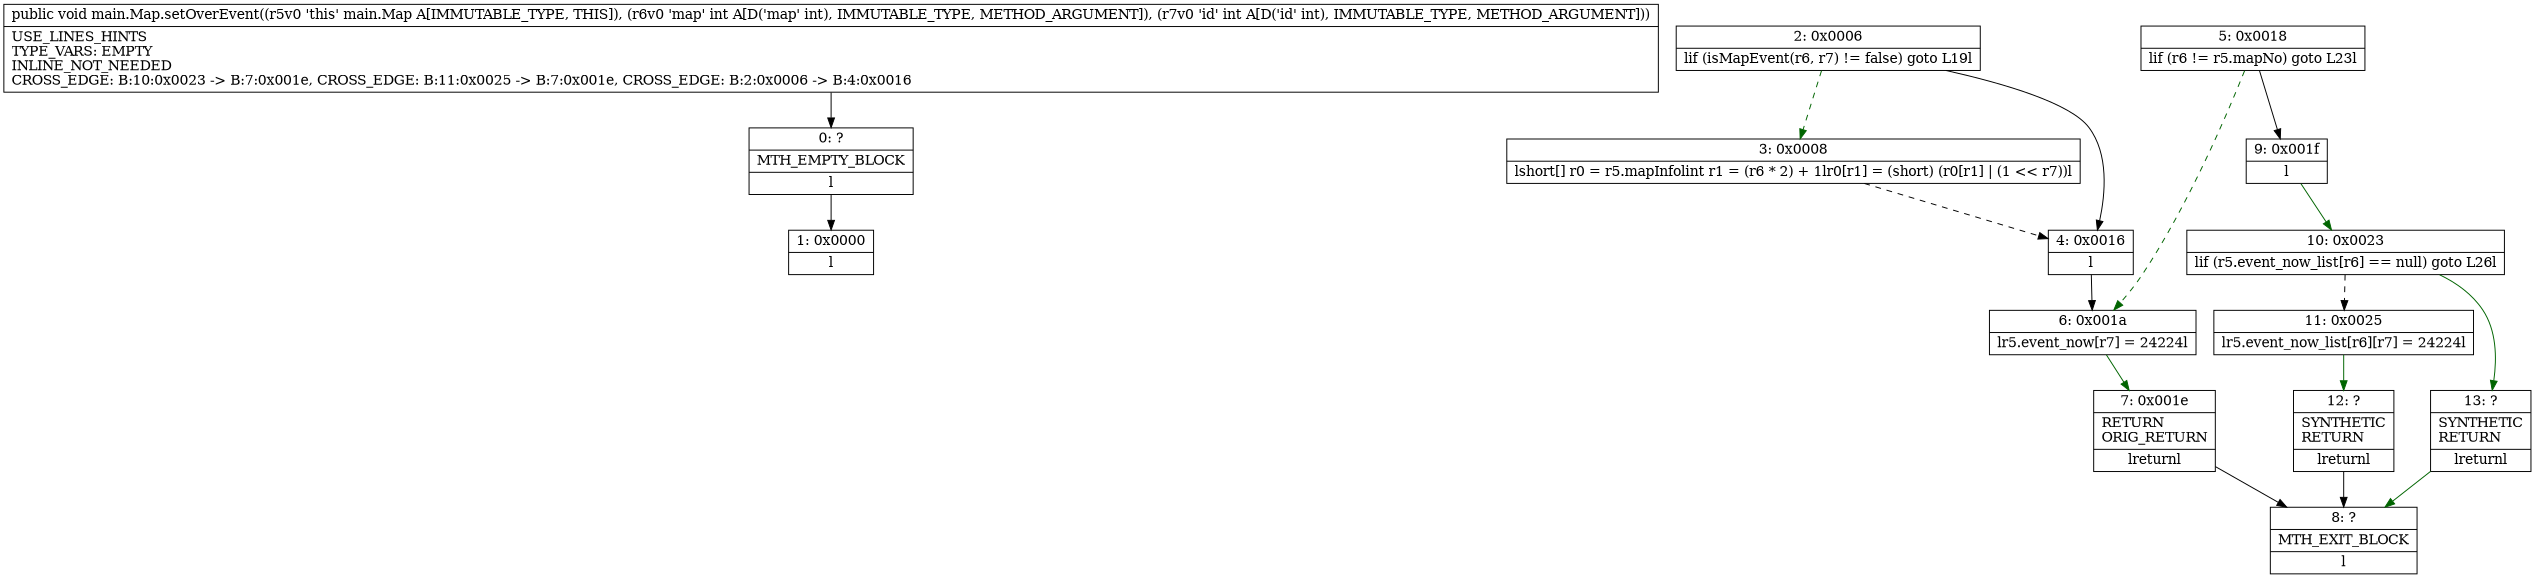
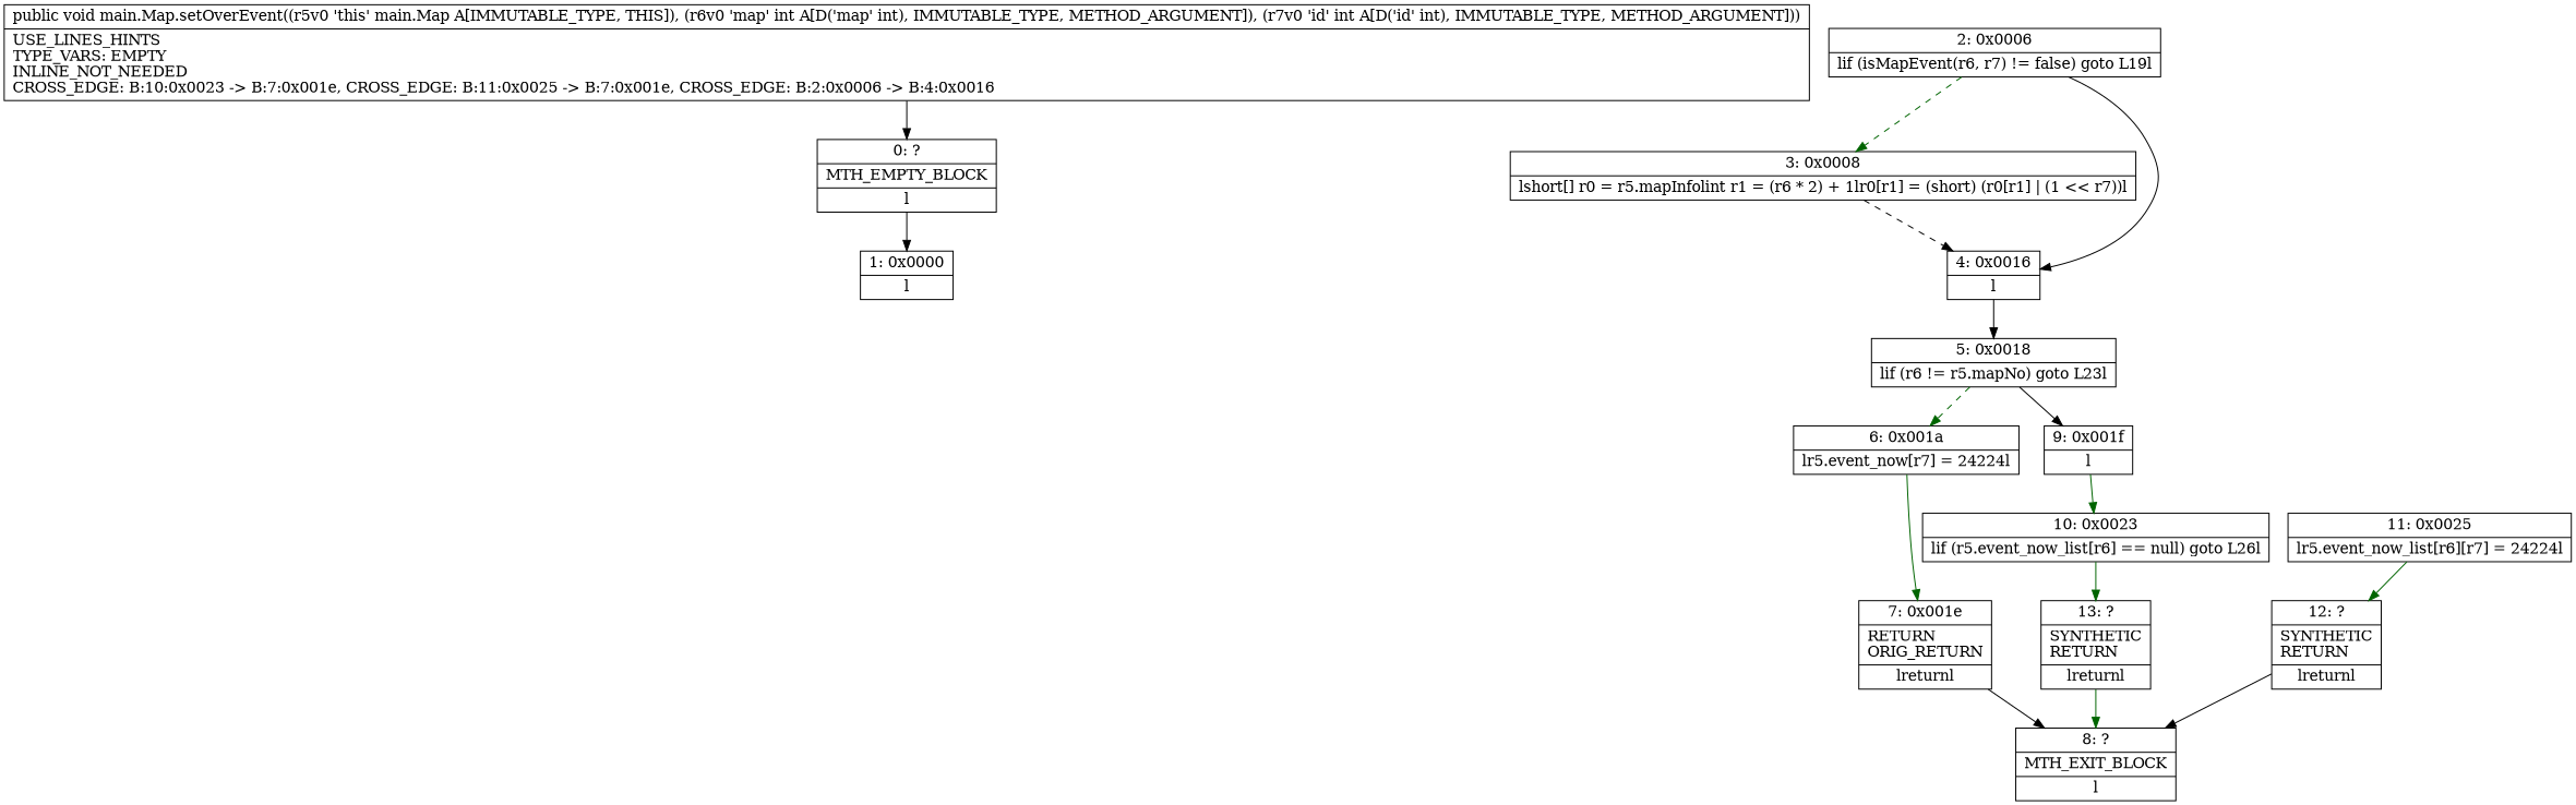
  digraph {
    node [shape=record]
    edge [color=black]
    n1 [label="{0\:\ ?|MTH_EMPTY_BLOCK\l|l}"]
    n2 [label="{1\:\ 0x0000|l}"]
    n3 [label="{2\:\ 0x0006|lif (isMapEvent(r6, r7) != false) goto L19l}"]
    n4 [label="{3\:\ 0x0008|lshort[] r0 = r5.mapInfolint r1 = (r6 * 2) + 1lr0[r1] = (short) (r0[r1] \| (1 \<\< r7))l}"]
    n5 [label="{4\:\ 0x0016|l}"]
    n6 [label="{5\:\ 0x0018|lif (r6 != r5.mapNo) goto L23l}"]
    n7 [label="{6\:\ 0x001a|lr5.event_now[r7] = 24224l}"]
    n8 [label="{9\:\ 0x001f|l}"]
    n9 [label="{7\:\ 0x001e|RETURN\lORIG_RETURN\l|lreturnl}"]
    n10 [label="{10\:\ 0x0023|lif (r5.event_now_list[r6] == null) goto L26l}"]
    n11 [label="{8\:\ ?|MTH_EXIT_BLOCK\l|l}"]
    n12 [label="{11\:\ 0x0025|lr5.event_now_list[r6][r7] = 24224l}"]
    n13 [label="{13\:\ ?|SYNTHETIC\lRETURN\l|lreturnl}"]
    n14 [label="{12\:\ ?|SYNTHETIC\lRETURN\l|lreturnl}"]
    n15 [label="{public void main.Map.setOverEvent((r5v0 'this' main.Map A[IMMUTABLE_TYPE, THIS]), (r6v0 'map' int A[D('map' int), IMMUTABLE_TYPE, METHOD_ARGUMENT]), (r7v0 'id' int A[D('id' int), IMMUTABLE_TYPE, METHOD_ARGUMENT]))  | USE_LINES_HINTS\lTYPE_VARS: EMPTY\lINLINE_NOT_NEEDED\lCROSS_EDGE: B:10:0x0023 \-\> B:7:0x001e, CROSS_EDGE: B:11:0x0025 \-\> B:7:0x001e, CROSS_EDGE: B:2:0x0006 \-\> B:4:0x0016\l}"]
    n1 -> n2
    n3 -> n4 [color=darkgreen style=dashed]
    n3 -> n5
    n4 -> n5 [style=dashed]
-   n5 -> n7
+   n5 -> n6
    n6 -> n7 [color=darkgreen style=dashed]
    n6 -> n8
    n7 -> n9 [color=darkgreen]
    n8 -> n10 [color=darkgreen]
    n9 -> n11
-   n10 -> n12 [style=dashed]
    n10 -> n13 [color=darkgreen]
    n12 -> n14 [color=darkgreen]
    n13 -> n11 [color=darkgreen]
    n14 -> n11
    n15 -> n1
  }
